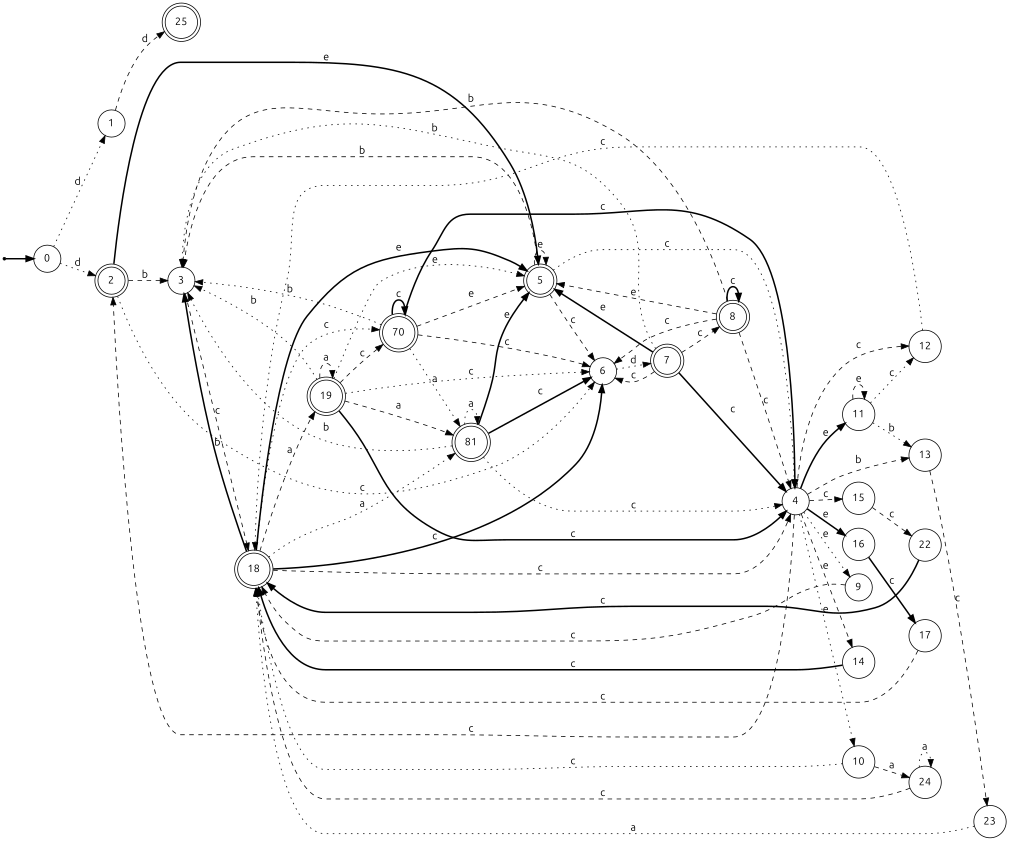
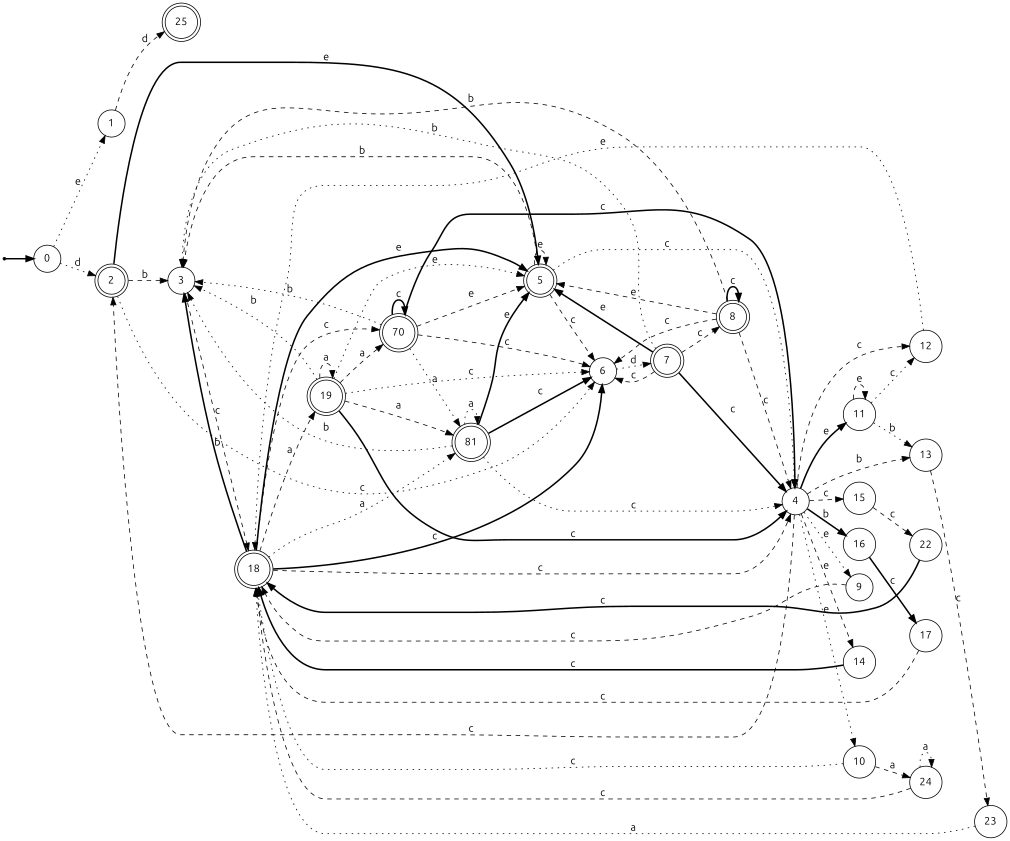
  digraph {
    fontname=Ubuntu
    rankdir=LR
    node [fontname=Ubuntu shape=circle]
    edge [fontname=Ubuntu style=dashed]
    dummy0 [shape=point]
    0
    1
    2 [shape=doublecircle]
    25 [shape=doublecircle]
    3
    5 [shape=doublecircle]
    6
    18 [shape=doublecircle]
    4
    9
    10
    11
    12
    13
    14
    15
    16
    7 [shape=doublecircle]
    19 [shape=doublecircle]
    n21 [label=70 shape=doublecircle]
    n22 [label=81 shape=doublecircle]
    24
    23
    22
    17
    8 [shape=doublecircle]
    dummy0 -> 0 [style=bold]
-   0 -> 1 [label=d style=dotted]
+   0 -> 1 [label=e style=dotted]
    0 -> 2 [label=d style=dotted]
    1 -> 25 [label=d]
    2 -> 3 [label=b]
    2 -> 5 [label=e style=bold]
    2 -> 6 [label=c style=dotted]
    3 -> 18 [label=c]
    5 -> 3 [label=b]
    5 -> 5 [label=e]
    5 -> 6 [label=c]
    5 -> 4 [label=c style=dotted]
    6 -> 7 [label=d style=dotted]
    18 -> 3 [label=b style=bold]
    18 -> 5 [label=e style=bold]
    18 -> 6 [label=c style=bold]
    18 -> 4 [label=c]
    18 -> 19 [label=a]
-   18 -> n21 [label=c style=dotted]
+   18 -> n21 [label=c]
    18 -> n22 [label=a style=dotted]
    4 -> 2 [label=c]
    4 -> 9 [label=e style=dotted]
    4 -> 10 [label=e style=dotted]
    4 -> 11 [label=e style=bold]
    4 -> 12 [label=c]
    4 -> 13 [label=b]
    4 -> 14 [label=e]
    4 -> 15 [label=c]
-   4 -> 16 [label=e style=bold]
+   4 -> 16 [label=b style=bold]
    9 -> 18 [label=c]
    10 -> 18 [label=c style=dotted]
    10 -> 24 [label=a]
    11 -> 11 [label=e]
    11 -> 12 [label=c style=dotted]
    11 -> 13 [label=b style=dotted]
-   12 -> 18 [label=c style=dotted]
+   12 -> 18 [label=e style=dotted]
    13 -> 23 [label=c]
    14 -> 18 [label=c style=bold]
    15 -> 22 [label=c]
    16 -> 17 [label=c style=bold]
    7 -> 3 [label=b style=dotted]
    7 -> 5 [label=e style=bold]
    7 -> 6 [label=c]
    7 -> 4 [label=c style=bold]
    7 -> 8 [label=c]
    19 -> 3 [label=b style=dotted]
    19 -> 5 [label=e style=dotted]
    19 -> 6 [label=c style=dotted]
    19 -> 4 [label=c style=bold]
    19 -> 19 [label=a]
-   19 -> n21 [label=c]
+   19 -> n21 [label=a]
    19 -> n22 [label=a]
    n21 -> 3 [label=b style=dotted]
    n21 -> 5 [label=e]
    n21 -> 6 [label=c]
    n21 -> 4 [label=c style=bold]
    n21 -> n21 [label=c style=bold]
    n21 -> n22 [label=a style=dotted]
    n22 -> 3 [label=b style=dotted]
    n22 -> 5 [label=e style=bold]
    n22 -> 6 [label=c style=bold]
    n22 -> 4 [label=c style=dotted]
    n22 -> n22 [label=a style=dotted]
    24 -> 18 [label=c]
    24 -> 24 [label=a style=dotted]
    23 -> 18 [label=a style=dotted]
    22 -> 18 [label=c style=bold]
    17 -> 18 [label=c]
    8 -> 3 [label=b]
    8 -> 5 [label=e]
    8 -> 6 [label=c]
    8 -> 4 [label=c]
    8 -> 8 [label=c style=bold]
  }
